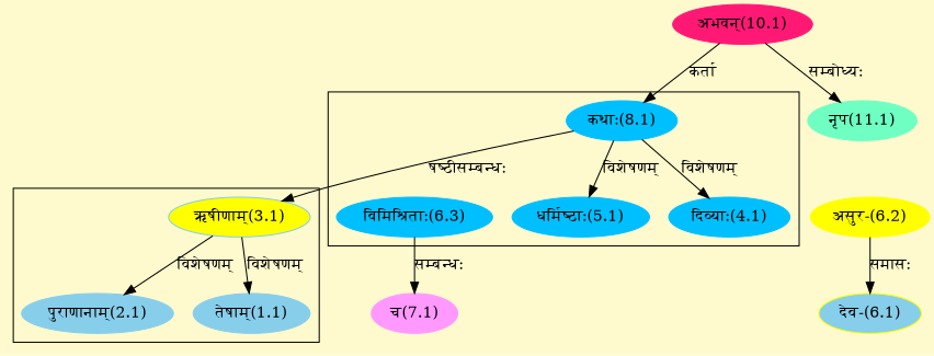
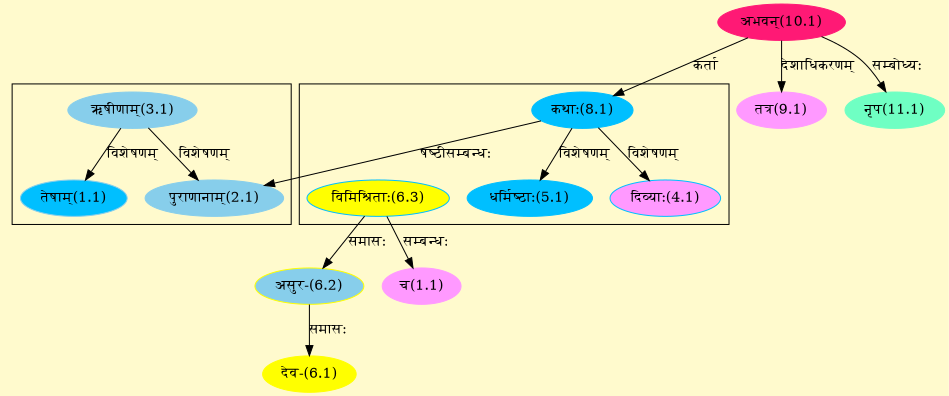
  digraph {
    bgcolor=lemonchiffon1
    compound=true
    rankdir=BT
    node [color="#00BFFF" style=filled]
    edge [dir=back]
-   n1 [color="#87CEEB" label="तेषाम्(1.1)"]
-   n2 [color="#87CEEB" label="ऋषीणाम्(3.1)" fillcolor="#FFFF00"]
+   n1 [color="#87CEEB" label="तेषाम्(1.1)" fillcolor="#00BFFF"]
+   n2 [color="#87CEEB" label="ऋषीणाम्(3.1)"]
    n3 [color="#87CEEB" label="पुराणानाम्(2.1)"]
-   n4 [label="दिव्याः(4.1)"]
+   n4 [label="दिव्याः(4.1)" fillcolor="#FF99FF"]
    n5 [label="कथाः(8.1)"]
    n6 [label="धर्मिष्ठाः(5.1)"]
-   n7 [label="विमिश्रिताः(6.3)"]
+   n7 [label="विमिश्रिताः(6.3)" fillcolor="#FFFF00"]
    n8 [color="#FF1975" label="अभवन्(10.1)"]
-   n9 [color="#FFFF00" label="देव-(6.1)" fillcolor="#87CEEB"]
-   n10 [color="#FFFF00" label="असुर-(6.2)"]
-   n11 [color="#FF99FF" label="च(7.1)"]
+   n9 [color="#FFFF00" label="देव-(6.1)"]
+   n10 [color="#FFFF00" label="असुर-(6.2)" fillcolor="#87CEEB"]
+   n11 [color="#FF99FF" label="च(1.1)"]
+   n12 [color="#FF99FF" label="तत्र(9.1)"]
    n13 [color="#6FFFC3" label="नृप(11.1)"]
    subgraph cluster_1 {
      n1
      n2
      n3
    }
    subgraph cluster_2 {
      n4
      n5
      n6
      n7
    }
    n1 -> n2 [label="विशेषणम्"]
-   n2 -> n5 [label="षष्ठीसम्बन्धः"]
+   n3 -> n5 [label="षष्ठीसम्बन्धः"]
    n3 -> n2 [label="विशेषणम्"]
    n4 -> n5 [label="विशेषणम्"]
    n5 -> n8 [label="कर्ता"]
    n6 -> n5 [label="विशेषणम्"]
    n9 -> n10 [label="समासः"]
+   n10 -> n7 [label="समासः"]
    n11 -> n7 [label="सम्बन्धः"]
+   n12 -> n8 [label="देशाधिकरणम्"]
    n13 -> n8 [label="सम्बोध्यः"]
  }
